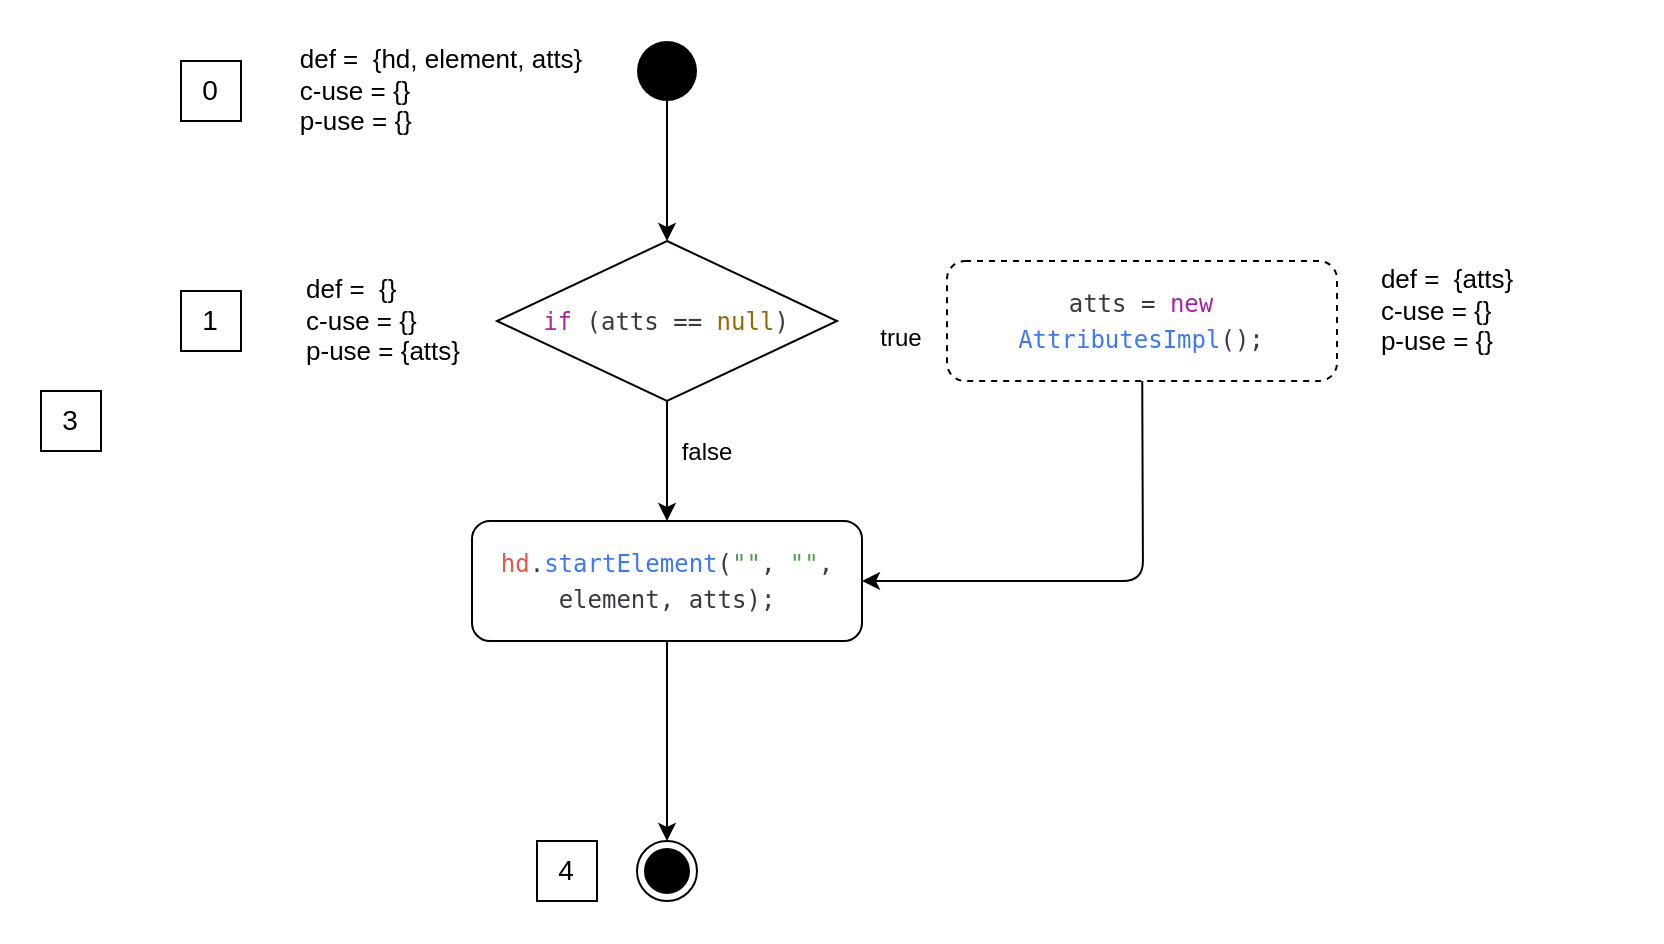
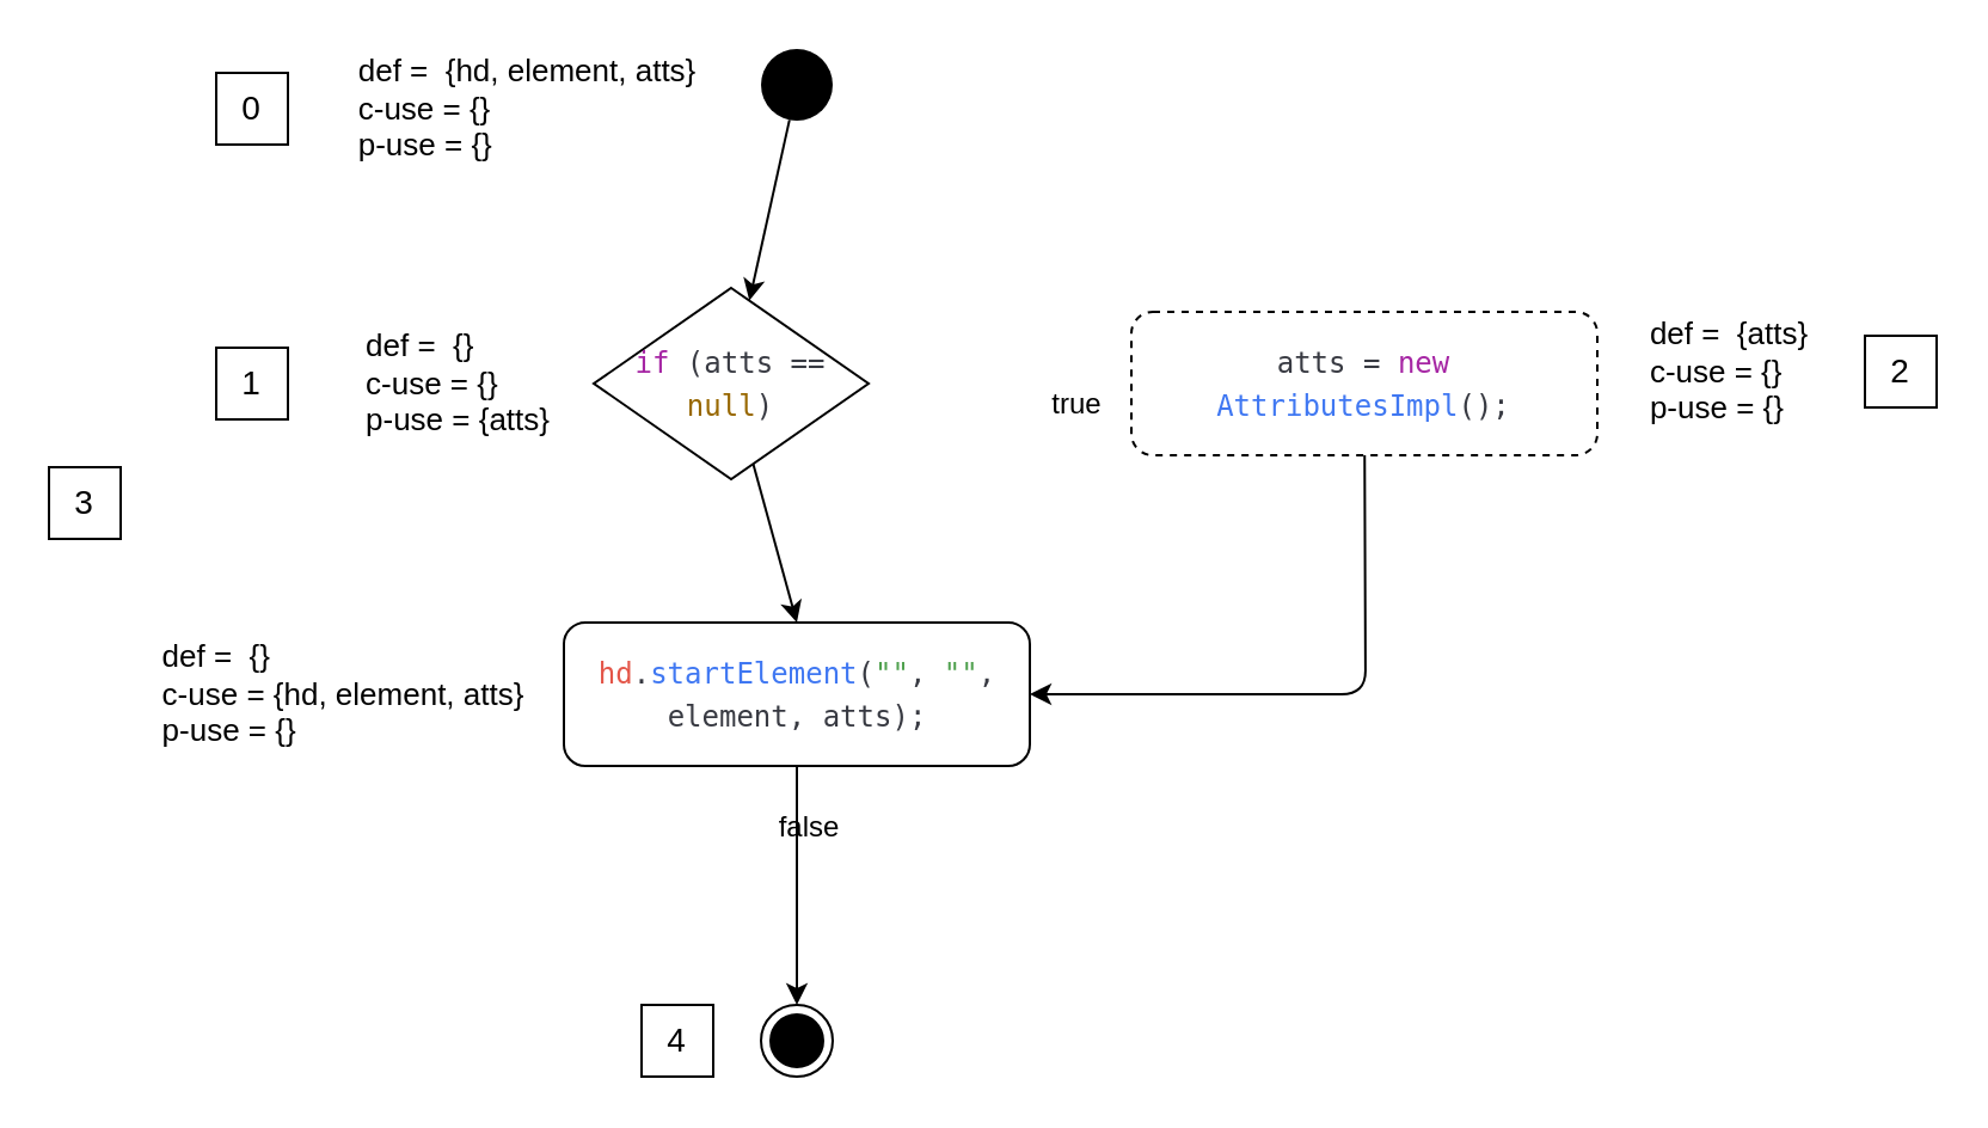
  <mxCell id="0" />
  <mxCell id="1" parent="0" />
  <mxCell id="2" style="edgeStyle=none;html=1;" parent="1" source="3" target="5" edge="1"><mxGeometry relative="1" as="geometry" /></mxCell>
  <mxCell id="3" value="" style="ellipse;fillColor=#000000;strokeColor=none;" parent="1" vertex="1"><mxGeometry x="318" y="20" width="30" height="30" as="geometry" /></mxCell>
  <mxCell id="4" style="edgeStyle=none;html=1;entryX=0.5;entryY=0;entryDx=0;entryDy=0;fontSize=12;" parent="1" source="5" target="10" edge="1"><mxGeometry relative="1" as="geometry" /></mxCell>
- <mxCell id="5" value="&lt;div style=&quot;color: rgb(56 , 58 , 66) ; font-family: &amp;#34;jetbrainsmono nerd font mono&amp;#34; , monospace , &amp;#34;consolas&amp;#34; , &amp;#34;courier new&amp;#34; , monospace ; line-height: 18px&quot;&gt;&lt;span style=&quot;color: rgb(166 , 38 , 164)&quot;&gt;if&lt;/span&gt; (atts == &lt;span style=&quot;color: rgb(152 , 104 , 1)&quot;&gt;null&lt;/span&gt;)&lt;/div&gt;" style="rhombus;whiteSpace=wrap;html=1;" parent="1" vertex="1"><mxGeometry x="248" y="120" width="170" height="80" as="geometry" /></mxCell>
+ <mxCell id="5" value="&lt;div style=&quot;color: rgb(56 , 58 , 66) ; font-family: &amp;#34;jetbrainsmono nerd font mono&amp;#34; , monospace , &amp;#34;consolas&amp;#34; , &amp;#34;courier new&amp;#34; , monospace ; line-height: 18px&quot;&gt;&lt;span style=&quot;color: rgb(166 , 38 , 164)&quot;&gt;if&lt;/span&gt; (atts == &lt;span style=&quot;color: rgb(152 , 104 , 1)&quot;&gt;null&lt;/span&gt;)&lt;/div&gt;" style="rhombus;whiteSpace=wrap;html=1;" parent="1" vertex="1"><mxGeometry x="248" y="120" width="115" height="80" as="geometry" /></mxCell>
  <mxCell id="6" style="edgeStyle=none;html=1;fontSize=12;" parent="1" source="7" target="10" edge="1"><mxGeometry relative="1" as="geometry"><Array as="points"><mxPoint x="571" y="290" /></Array></mxGeometry></mxCell>
  <mxCell id="7" value="&lt;div style=&quot;color: rgb(56 , 58 , 66) ; font-family: &amp;#34;jetbrainsmono nerd font mono&amp;#34; , monospace , &amp;#34;consolas&amp;#34; , &amp;#34;courier new&amp;#34; , monospace ; line-height: 18px&quot;&gt;atts = &lt;span style=&quot;color: rgb(166 , 38 , 164)&quot;&gt;new&lt;/span&gt; &lt;span style=&quot;color: rgb(64 , 120 , 242)&quot;&gt;AttributesImpl&lt;/span&gt;();&lt;/div&gt;" style="rounded=1;whiteSpace=wrap;html=1;dashed=1;" parent="1" vertex="1"><mxGeometry x="473" y="130" width="195" height="60" as="geometry" /></mxCell>
  <mxCell id="8" value="" style="ellipse;html=1;shape=endState;fillColor=#000000;strokeColor=#000000;" parent="1" vertex="1"><mxGeometry x="318" y="420" width="30" height="30" as="geometry" /></mxCell>
  <mxCell id="9" style="edgeStyle=none;html=1;fontSize=12;" parent="1" source="10" target="8" edge="1"><mxGeometry relative="1" as="geometry" /></mxCell>
  <mxCell id="10" value="&lt;div style=&quot;color: rgb(56 , 58 , 66) ; font-family: &amp;#34;jetbrainsmono nerd font mono&amp;#34; , monospace , &amp;#34;consolas&amp;#34; , &amp;#34;courier new&amp;#34; , monospace ; line-height: 18px&quot;&gt;&lt;div style=&quot;font-family: &amp;#34;jetbrainsmono nerd font mono&amp;#34; , monospace , &amp;#34;consolas&amp;#34; , &amp;#34;courier new&amp;#34; , monospace ; line-height: 18px&quot;&gt;&lt;span style=&quot;color: rgb(228 , 86 , 73)&quot;&gt;hd&lt;/span&gt;.&lt;span style=&quot;color: rgb(64 , 120 , 242)&quot;&gt;startElement&lt;/span&gt;(&lt;span style=&quot;color: rgb(80 , 161 , 79)&quot;&gt;&quot;&quot;&lt;/span&gt;, &lt;span style=&quot;color: rgb(80 , 161 , 79)&quot;&gt;&quot;&quot;&lt;/span&gt;, element, atts);&lt;/div&gt;&lt;/div&gt;" style="rounded=1;whiteSpace=wrap;html=1;" parent="1" vertex="1"><mxGeometry x="235.5" y="260" width="195" height="60" as="geometry" /></mxCell>
  <mxCell id="11" value="&lt;font style=&quot;font-size: 14px&quot;&gt;0&lt;/font&gt;" style="text;html=1;strokeColor=default;fillColor=none;align=center;verticalAlign=middle;whiteSpace=wrap;rounded=0;" parent="1" vertex="1"><mxGeometry x="90" y="30" width="30" height="30" as="geometry" /></mxCell>
  <mxCell id="12" value="&lt;font style=&quot;font-size: 14px&quot;&gt;1&lt;/font&gt;" style="text;html=1;strokeColor=default;fillColor=none;align=center;verticalAlign=middle;whiteSpace=wrap;rounded=0;" parent="1" vertex="1"><mxGeometry x="90" y="145" width="30" height="30" as="geometry" /></mxCell>
+ <mxCell id="13" value="&lt;font style=&quot;font-size: 14px&quot;&gt;2&lt;/font&gt;" style="text;html=1;strokeColor=default;fillColor=none;align=center;verticalAlign=middle;whiteSpace=wrap;rounded=0;" parent="1" vertex="1"><mxGeometry x="780" y="140" width="30" height="30" as="geometry" /></mxCell>
  <mxCell id="14" value="&lt;font style=&quot;font-size: 14px&quot;&gt;3&lt;/font&gt;" style="text;html=1;strokeColor=default;fillColor=none;align=center;verticalAlign=middle;whiteSpace=wrap;rounded=0;" parent="1" vertex="1"><mxGeometry x="20" y="195" width="30" height="30" as="geometry" /></mxCell>
  <mxCell id="15" value="&lt;font style=&quot;font-size: 14px&quot;&gt;4&lt;/font&gt;" style="text;html=1;strokeColor=default;fillColor=none;align=center;verticalAlign=middle;whiteSpace=wrap;rounded=0;" parent="1" vertex="1"><mxGeometry x="268" y="420" width="30" height="30" as="geometry" /></mxCell>
  <mxCell id="16" value="&lt;div style=&quot;text-align: left&quot;&gt;&lt;span style=&quot;font-size: 13px&quot;&gt;def =&amp;nbsp; {hd, element, atts}&lt;/span&gt;&lt;/div&gt;&lt;font style=&quot;font-size: 13px&quot;&gt;&lt;div style=&quot;text-align: left&quot;&gt;&lt;span&gt;c-use = {}&lt;/span&gt;&lt;/div&gt;&lt;div style=&quot;text-align: left&quot;&gt;&lt;span&gt;p-use = {}&lt;/span&gt;&lt;/div&gt;&lt;/font&gt;" style="text;html=1;align=center;verticalAlign=middle;resizable=0;points=[];autosize=1;strokeColor=none;fillColor=none;fontSize=12;" parent="1" vertex="1"><mxGeometry x="140" y="20" width="160" height="50" as="geometry" /></mxCell>
  <mxCell id="17" value="&lt;div style=&quot;text-align: left&quot;&gt;&lt;span style=&quot;font-size: 13px&quot;&gt;def =&amp;nbsp; {atts}&lt;/span&gt;&lt;/div&gt;&lt;font style=&quot;font-size: 13px&quot;&gt;&lt;div style=&quot;text-align: left&quot;&gt;&lt;span&gt;c-use = {}&lt;/span&gt;&lt;/div&gt;&lt;div style=&quot;text-align: left&quot;&gt;&lt;span&gt;p-use = {}&lt;/span&gt;&lt;/div&gt;&lt;/font&gt;" style="text;html=1;align=center;verticalAlign=middle;resizable=0;points=[];autosize=1;strokeColor=none;fillColor=none;fontSize=12;" parent="1" vertex="1"><mxGeometry x="683" y="130" width="80" height="50" as="geometry" /></mxCell>
  <mxCell id="18" value="&lt;div style=&quot;text-align: left&quot;&gt;&lt;span style=&quot;font-size: 13px&quot;&gt;def =&amp;nbsp; {}&lt;/span&gt;&lt;/div&gt;&lt;font style=&quot;font-size: 13px&quot;&gt;&lt;div style=&quot;text-align: left&quot;&gt;&lt;span&gt;c-use = {}&lt;/span&gt;&lt;/div&gt;&lt;div style=&quot;text-align: left&quot;&gt;&lt;span&gt;p-use = {atts}&lt;/span&gt;&lt;/div&gt;&lt;/font&gt;" style="text;html=1;align=center;verticalAlign=middle;resizable=0;points=[];autosize=1;strokeColor=none;fillColor=none;fontSize=12;" parent="1" vertex="1"><mxGeometry x="145.5" y="135" width="90" height="50" as="geometry" /></mxCell>
+ <mxCell id="19" value="&lt;div style=&quot;text-align: left&quot;&gt;&lt;span style=&quot;font-size: 13px&quot;&gt;def =&amp;nbsp; {}&lt;/span&gt;&lt;/div&gt;&lt;font style=&quot;font-size: 13px&quot;&gt;&lt;div style=&quot;text-align: left&quot;&gt;&lt;span&gt;c-use = {hd, element, atts}&lt;/span&gt;&lt;/div&gt;&lt;div style=&quot;text-align: left&quot;&gt;&lt;span&gt;p-use = {}&lt;/span&gt;&lt;/div&gt;&lt;/font&gt;" style="text;html=1;align=center;verticalAlign=middle;resizable=0;points=[];autosize=1;strokeColor=none;fillColor=none;fontSize=12;" parent="1" vertex="1"><mxGeometry x="58" y="265" width="170" height="50" as="geometry" /></mxCell>
  <mxCell id="20" value="true" style="text;html=1;align=center;verticalAlign=middle;resizable=0;points=[];autosize=1;strokeColor=none;fillColor=none;" parent="1" vertex="1"><mxGeometry x="434" y="160" width="31" height="18" as="geometry" /></mxCell>
- <mxCell id="21" value="false" style="text;html=1;align=center;verticalAlign=middle;resizable=0;points=[];autosize=1;strokeColor=none;fillColor=none;" vertex="1" parent="1"><mxGeometry x="335" y="217" width="35" height="18" as="geometry" /></mxCell>
+ <mxCell id="21" value="false" style="text;html=1;align=center;verticalAlign=middle;resizable=0;points=[];autosize=1;strokeColor=none;fillColor=none;" vertex="1" parent="1"><mxGeometry x="320" y="337" width="35" height="18" as="geometry" /></mxCell>
